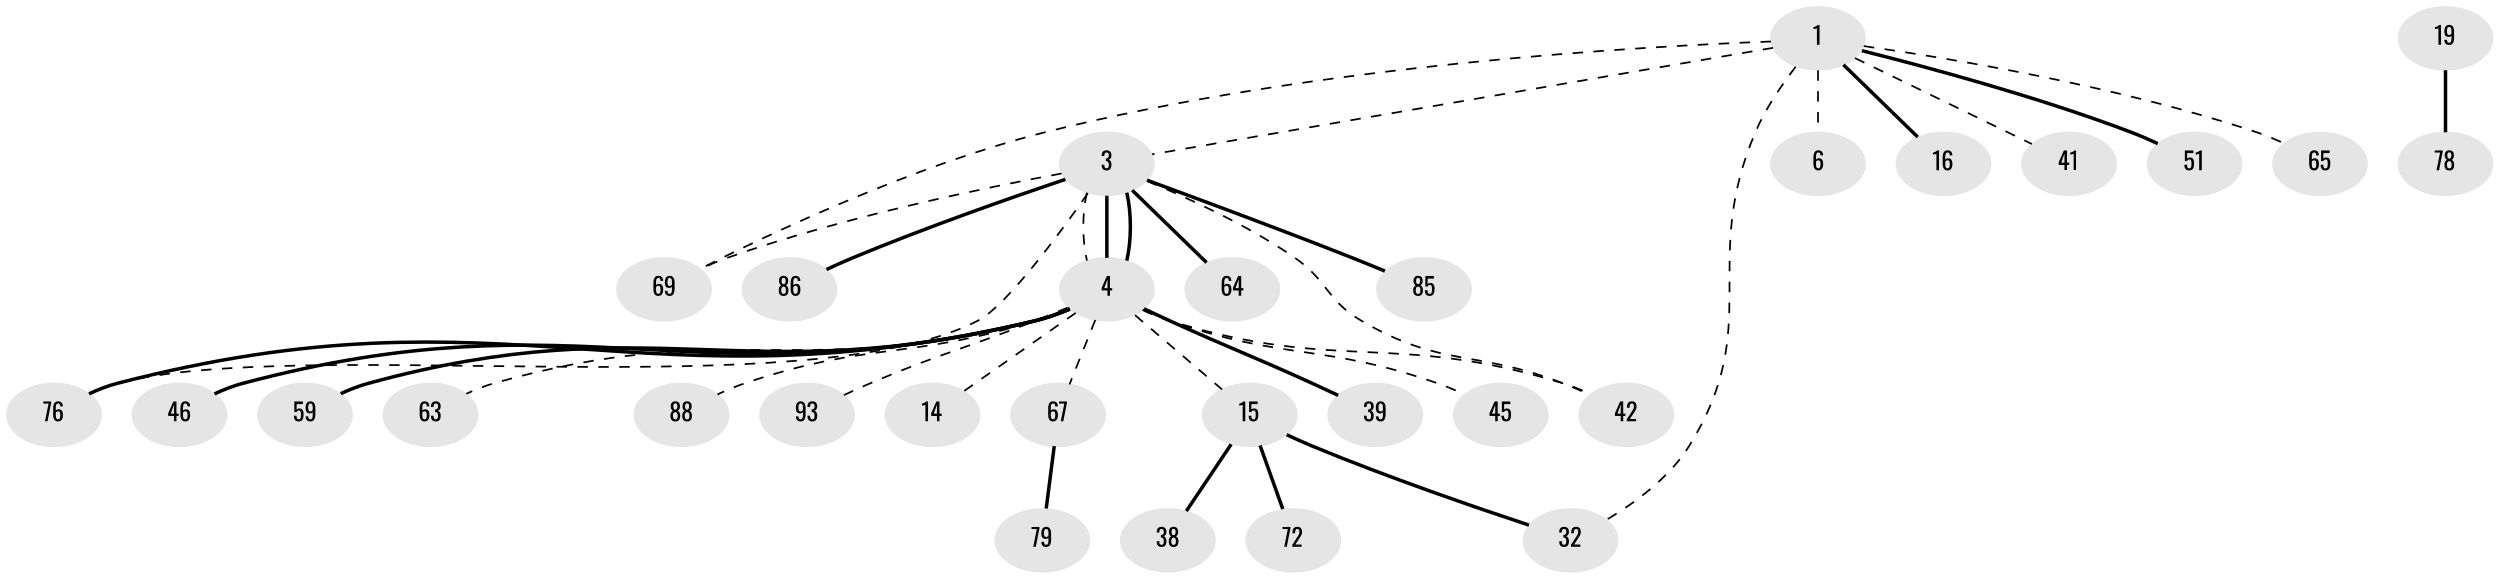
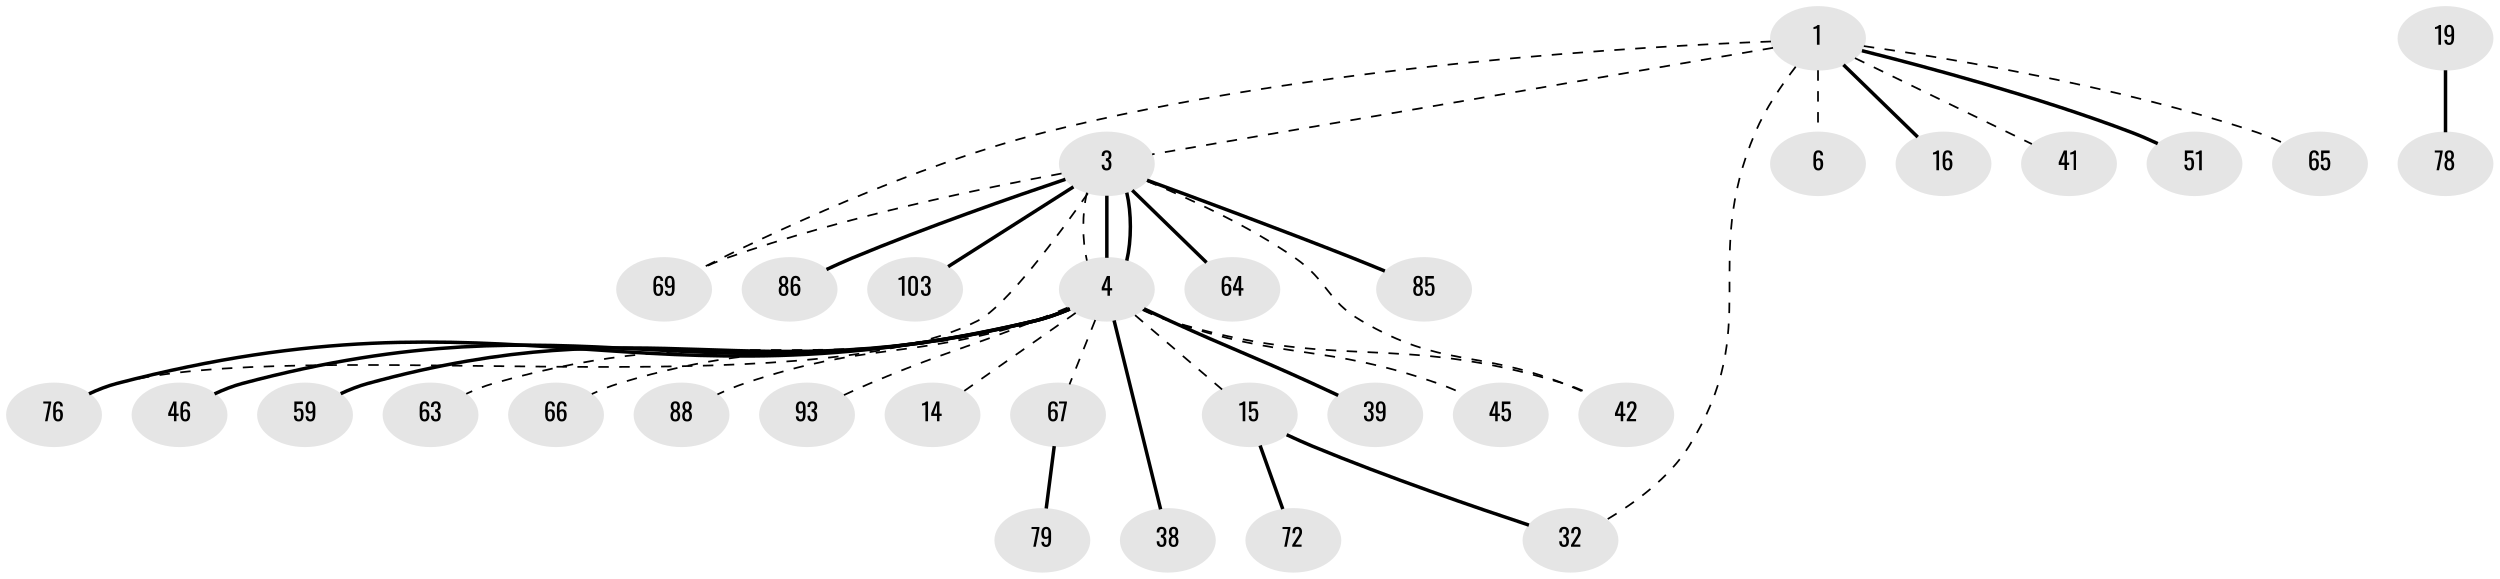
  graph {
    fontname=Oswald
    node [color=gray90 fontname=Oswald style=filled]
    edge [fontname=Oswald style=dashed]
    1 [super="+2"]
    3 [super="+90+18+23+44+83+11+28+98+9+8+68"]
    6 [super="+60"]
    n4 [label=16]
    n5 [label=32]
    41
    51
    n8 [label=65]
    69
    4 [super="+70+35+97+94+36+29+17+43+24+5+7+65+37+16+30+22+13+87+10"]
    42 [super="+92"]
    64
    76
    85
    86
+   103
    19 [super="+48+109+73"]
    78
    14 [super="+21"]
    15 [super="+32"]
    38
    39
    45 [super="+49"]
    46
    59
    63
+   66
    67 [super="+84"]
    88
    93
    72
    79
    1 -- 3 [weight=2]
    1 -- 6
    1 -- n4 [style=bold]
    1 -- n5
    1 -- 41
    1 -- 51 [style=bold]
    1 -- n8
    1 -- 69
    3 -- 69
    3 -- 4 [weight=4]
    3 -- 4 [style=bold]
    3 -- 4 [style=bold]
    3 -- 42
    3 -- 64 [style=bold]
    3 -- 76
    3 -- 85 [style=bold]
    3 -- 86 [style=bold]
+   3 -- 103 [style=bold]
    4 -- 42 [weight=2]
    4 -- 76 [style=bold]
    4 -- 14 [weight=2]
    4 -- 15 [weight=2]
-   15 -- 38 [style=bold]
+   4 -- 38 [style=bold]
    4 -- 39 [style=bold]
    4 -- 45
    4 -- 46 [style=bold]
    4 -- 59 [style=bold]
    4 -- 63
+   4 -- 66
    4 -- 67
    4 -- 88
    4 -- 93
    19 -- 78 [style=bold]
    15 -- n5 [style=bold]
    15 -- 72 [style=bold]
    67 -- 79 [style=bold]
  }
